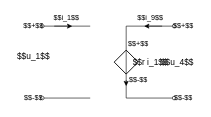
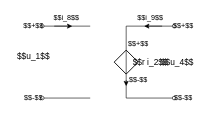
  <mxCell id="0" />
  <mxCell id="1" parent="0" />
  <mxCell id="2" value="" style="endArrow=none;html=1;rounded=0;startArrow=oval;startFill=0;" parent="1" edge="1"><mxGeometry width="50" height="50" relative="1" as="geometry"><mxPoint x="70" y="43" as="sourcePoint" /><mxPoint x="150" y="43" as="targetPoint" /></mxGeometry></mxCell>
  <mxCell id="3" value="" style="endArrow=classic;html=1;rounded=0;" parent="1" edge="1"><mxGeometry width="50" height="50" relative="1" as="geometry"><mxPoint x="90" y="43" as="sourcePoint" /><mxPoint x="120" y="43" as="targetPoint" /></mxGeometry></mxCell>
  <mxCell id="4" value="" style="pointerEvents=1;verticalLabelPosition=bottom;shadow=0;dashed=0;align=center;html=1;verticalAlign=top;shape=mxgraph.electrical.signal_sources.source;aspect=fixed;points=[[0.5,0,0],[1,0.5,0],[0.5,1,0],[0,0.5,0]];elSignalType=none;elSourceType=dependent;strokeWidth=1.5;" parent="1" vertex="1"><mxGeometry x="190" y="83" width="40" height="40" as="geometry" /></mxCell>
  <mxCell id="5" value="" style="endArrow=none;html=1;rounded=0;entryX=0.5;entryY=0;entryDx=0;entryDy=0;entryPerimeter=0;exitX=0.5;exitY=1;exitDx=0;exitDy=0;exitPerimeter=0;" parent="1" source="4" target="4" edge="1"><mxGeometry width="50" height="50" relative="1" as="geometry"><mxPoint x="110" y="103" as="sourcePoint" /><mxPoint x="160" y="53" as="targetPoint" /></mxGeometry></mxCell>
  <mxCell id="6" value="" style="endArrow=none;html=1;rounded=0;" parent="1" edge="1"><mxGeometry width="50" height="50" relative="1" as="geometry"><mxPoint x="210" y="83" as="sourcePoint" /><mxPoint x="210" y="43" as="targetPoint" /></mxGeometry></mxCell>
  <mxCell id="7" value="" style="endArrow=oval;html=1;rounded=0;endFill=0;" parent="1" edge="1"><mxGeometry width="50" height="50" relative="1" as="geometry"><mxPoint x="210" y="43" as="sourcePoint" /><mxPoint x="290" y="43" as="targetPoint" /></mxGeometry></mxCell>
  <mxCell id="8" value="" style="endArrow=classic;html=1;rounded=0;" parent="1" edge="1"><mxGeometry width="50" height="50" relative="1" as="geometry"><mxPoint x="270" y="43" as="sourcePoint" /><mxPoint x="240" y="43" as="targetPoint" /></mxGeometry></mxCell>
  <mxCell id="9" value="" style="endArrow=none;html=1;rounded=0;startArrow=none;startFill=0;" parent="1" source="15" edge="1"><mxGeometry width="50" height="50" relative="1" as="geometry"><mxPoint x="70" y="163" as="sourcePoint" /><mxPoint x="150" y="163" as="targetPoint" /></mxGeometry></mxCell>
  <mxCell id="10" value="" style="endArrow=oval;html=1;rounded=0;endFill=0;" parent="1" edge="1"><mxGeometry width="50" height="50" relative="1" as="geometry"><mxPoint x="210" y="163" as="sourcePoint" /><mxPoint x="290" y="163" as="targetPoint" /></mxGeometry></mxCell>
  <mxCell id="11" value="" style="endArrow=classic;html=1;rounded=0;strokeWidth=1;exitX=0.5;exitY=1;exitDx=0;exitDy=0;exitPerimeter=0;sourcePerimeterSpacing=0;targetPerimeterSpacing=0;jumpStyle=none;" parent="1" source="4" edge="1"><mxGeometry width="50" height="50" relative="1" as="geometry"><mxPoint x="210" y="173" as="sourcePoint" /><mxPoint x="210" y="143" as="targetPoint" /><Array as="points"><mxPoint x="210" y="143" /></Array></mxGeometry></mxCell>
  <mxCell id="12" value="" style="endArrow=none;html=1;rounded=0;" parent="1" edge="1"><mxGeometry width="50" height="50" relative="1" as="geometry"><mxPoint x="210" y="163" as="sourcePoint" /><mxPoint x="210" y="133" as="targetPoint" /></mxGeometry></mxCell>
- <mxCell id="13" value="$$i_1$$" style="text;html=1;resizable=0;autosize=1;align=center;verticalAlign=middle;points=[];fillColor=none;strokeColor=none;rounded=0;" parent="1" vertex="1"><mxGeometry x="80" y="20" width="60" height="20" as="geometry" /></mxCell>
+ <mxCell id="13" value="$$i_8$$" style="text;html=1;resizable=0;autosize=1;align=center;verticalAlign=middle;points=[];fillColor=none;strokeColor=none;rounded=0;" parent="1" vertex="1"><mxGeometry x="80" y="20" width="60" height="20" as="geometry" /></mxCell>
  <mxCell id="14" value="$$i_9$$" style="text;html=1;resizable=0;autosize=1;align=center;verticalAlign=middle;points=[];fillColor=none;strokeColor=none;rounded=0;" parent="1" vertex="1"><mxGeometry x="220" y="20" width="60" height="20" as="geometry" /></mxCell>
  <mxCell id="15" value="$$-$$" style="text;html=1;resizable=0;autosize=1;align=center;verticalAlign=middle;points=[];fillColor=none;strokeColor=none;rounded=0;" parent="1" vertex="1"><mxGeometry y="153" width="50" height="20" as="geometry" x="30" /></mxCell>
  <mxCell id="16" value="" style="endArrow=none;html=1;rounded=0;startArrow=oval;startFill=0;" parent="1" target="15" edge="1"><mxGeometry width="50" height="50" relative="1" as="geometry"><mxPoint x="70" y="163" as="sourcePoint" /><mxPoint x="150" y="163" as="targetPoint" /></mxGeometry></mxCell>
  <mxCell id="17" value="$$+$$" style="text;html=1;resizable=0;autosize=1;align=center;verticalAlign=middle;points=[];fillColor=none;strokeColor=none;rounded=0;" parent="1" vertex="1"><mxGeometry y="33" width="50" height="20" as="geometry" x="30" /></mxCell>
  <mxCell id="18" value="$$u_1$$" style="text;html=1;resizable=0;autosize=1;align=center;verticalAlign=middle;points=[];fillColor=none;strokeColor=none;rounded=0;fontSize=14;" parent="1" vertex="1"><mxGeometry x="20" y="83" width="70" height="20" as="geometry" /></mxCell>
  <mxCell id="19" value="$$u_4$$" style="text;html=1;resizable=0;autosize=1;align=center;verticalAlign=middle;points=[];fillColor=none;strokeColor=none;rounded=0;fontSize=14;" parent="1" vertex="1"><mxGeometry x="260" y="93" width="70" height="20" as="geometry" /></mxCell>
  <mxCell id="20" value="$$+$$" style="text;html=1;resizable=0;autosize=1;align=center;verticalAlign=middle;points=[];fillColor=none;strokeColor=none;rounded=0;" parent="1" vertex="1"><mxGeometry x="280" y="33" width="50" height="20" as="geometry" /></mxCell>
  <mxCell id="21" value="$$-$$" style="text;html=1;resizable=0;autosize=1;align=center;verticalAlign=middle;points=[];fillColor=none;strokeColor=none;rounded=0;" parent="1" vertex="1"><mxGeometry x="280" y="153" width="50" height="20" as="geometry" /></mxCell>
- <mxCell id="22" value="$$r i_1$$" style="text;html=1;resizable=0;autosize=1;align=center;verticalAlign=middle;points=[];fillColor=none;strokeColor=none;rounded=0;fontSize=14;" parent="1" vertex="1"><mxGeometry x="215" y="93" width="70" height="20" as="geometry" /></mxCell>
+ <mxCell id="22" value="$$r i_2$$" style="text;html=1;resizable=0;autosize=1;align=center;verticalAlign=middle;points=[];fillColor=none;strokeColor=none;rounded=0;fontSize=14;" parent="1" vertex="1"><mxGeometry x="215" y="93" width="70" height="20" as="geometry" /></mxCell>
  <mxCell id="23" value="$$+$$" style="text;html=1;resizable=0;autosize=1;align=center;verticalAlign=middle;points=[];fillColor=none;strokeColor=none;rounded=0;" vertex="1" parent="1"><mxGeometry x="205" y="63" width="50" height="20" as="geometry" /></mxCell>
  <mxCell id="24" value="$$-$$" style="text;html=1;resizable=0;autosize=1;align=center;verticalAlign=middle;points=[];fillColor=none;strokeColor=none;rounded=0;" vertex="1" parent="1"><mxGeometry x="205" y="123" width="50" height="20" as="geometry" /></mxCell>
